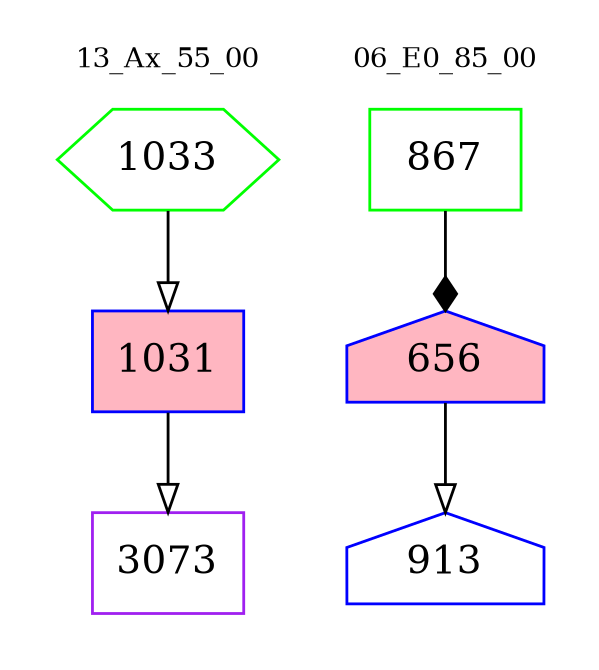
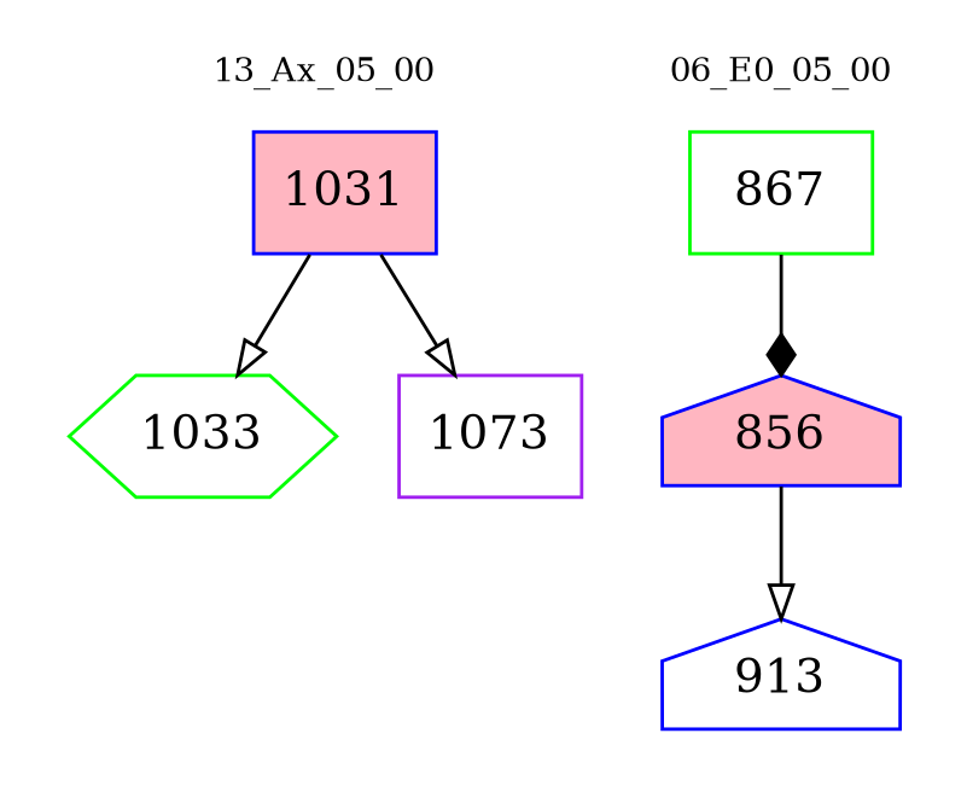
  digraph {
    node [color=blue fillcolor=white shape=box style=filled]
    edge [arrowhead=onormal color=black]
    n1 [color=green label=1033 shape=hexagon]
    n2 [fillcolor=lightpink label=1031]
-   n3 [color=purple label=3073]
+   n3 [color=purple label=1073]
    n4 [color=green label=867]
-   n5 [fillcolor=lightpink label=656 shape=house]
+   n5 [fillcolor=lightpink label=856 shape=house]
    n6 [label=913 shape=house]
    subgraph cluster_1 {
      color=white
      fontsize=10
-     label="13_Ax_55_00"
+     label="13_Ax_05_00"
      n1
      n2
      n3
    }
    subgraph cluster_2 {
      color=white
      fontsize=10
-     label="06_E0_85_00"
+     label="06_E0_05_00"
      n4
      n5
      n6
    }
-   n1 -> n2
+   n2 -> n1
    n2 -> n3
    n4 -> n5 [arrowhead=diamond]
    n5 -> n6
  }
